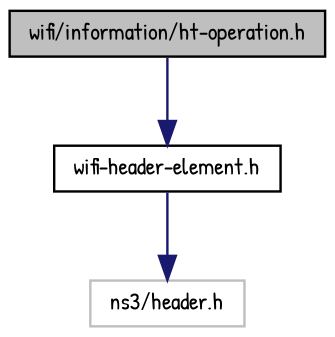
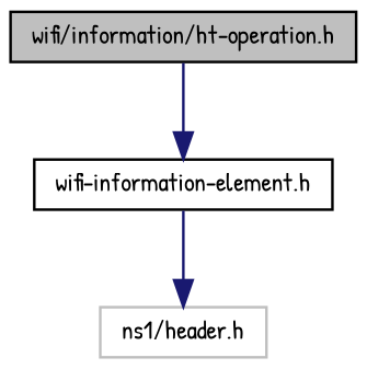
  digraph {
    fontname="Patrick Hand"
    node [color=black fillcolor=white fontname="Patrick Hand" fontsize=10 shape=record style=filled]
    edge [color=midnightblue fontname="Patrick Hand" fontsize=10 labelfontname=Helvetica labelfontsize=10 style=solid]
    n1 [fillcolor=grey75 fontcolor=black height=0.2 label="wifi/information/ht-operation.h" width=0.4]
-   n2 [height=0.2 label="wifi-header-element.h" width=0.4]
-   n3 [color=grey75 height=0.2 label="ns3/header.h" width=0.4]
+   n2 [height=0.2 label="wifi-information-element.h" width=0.4]
+   n3 [color=grey75 height=0.2 label="ns1/header.h" width=0.4]
    n1 -> n2
    n2 -> n3
  }
